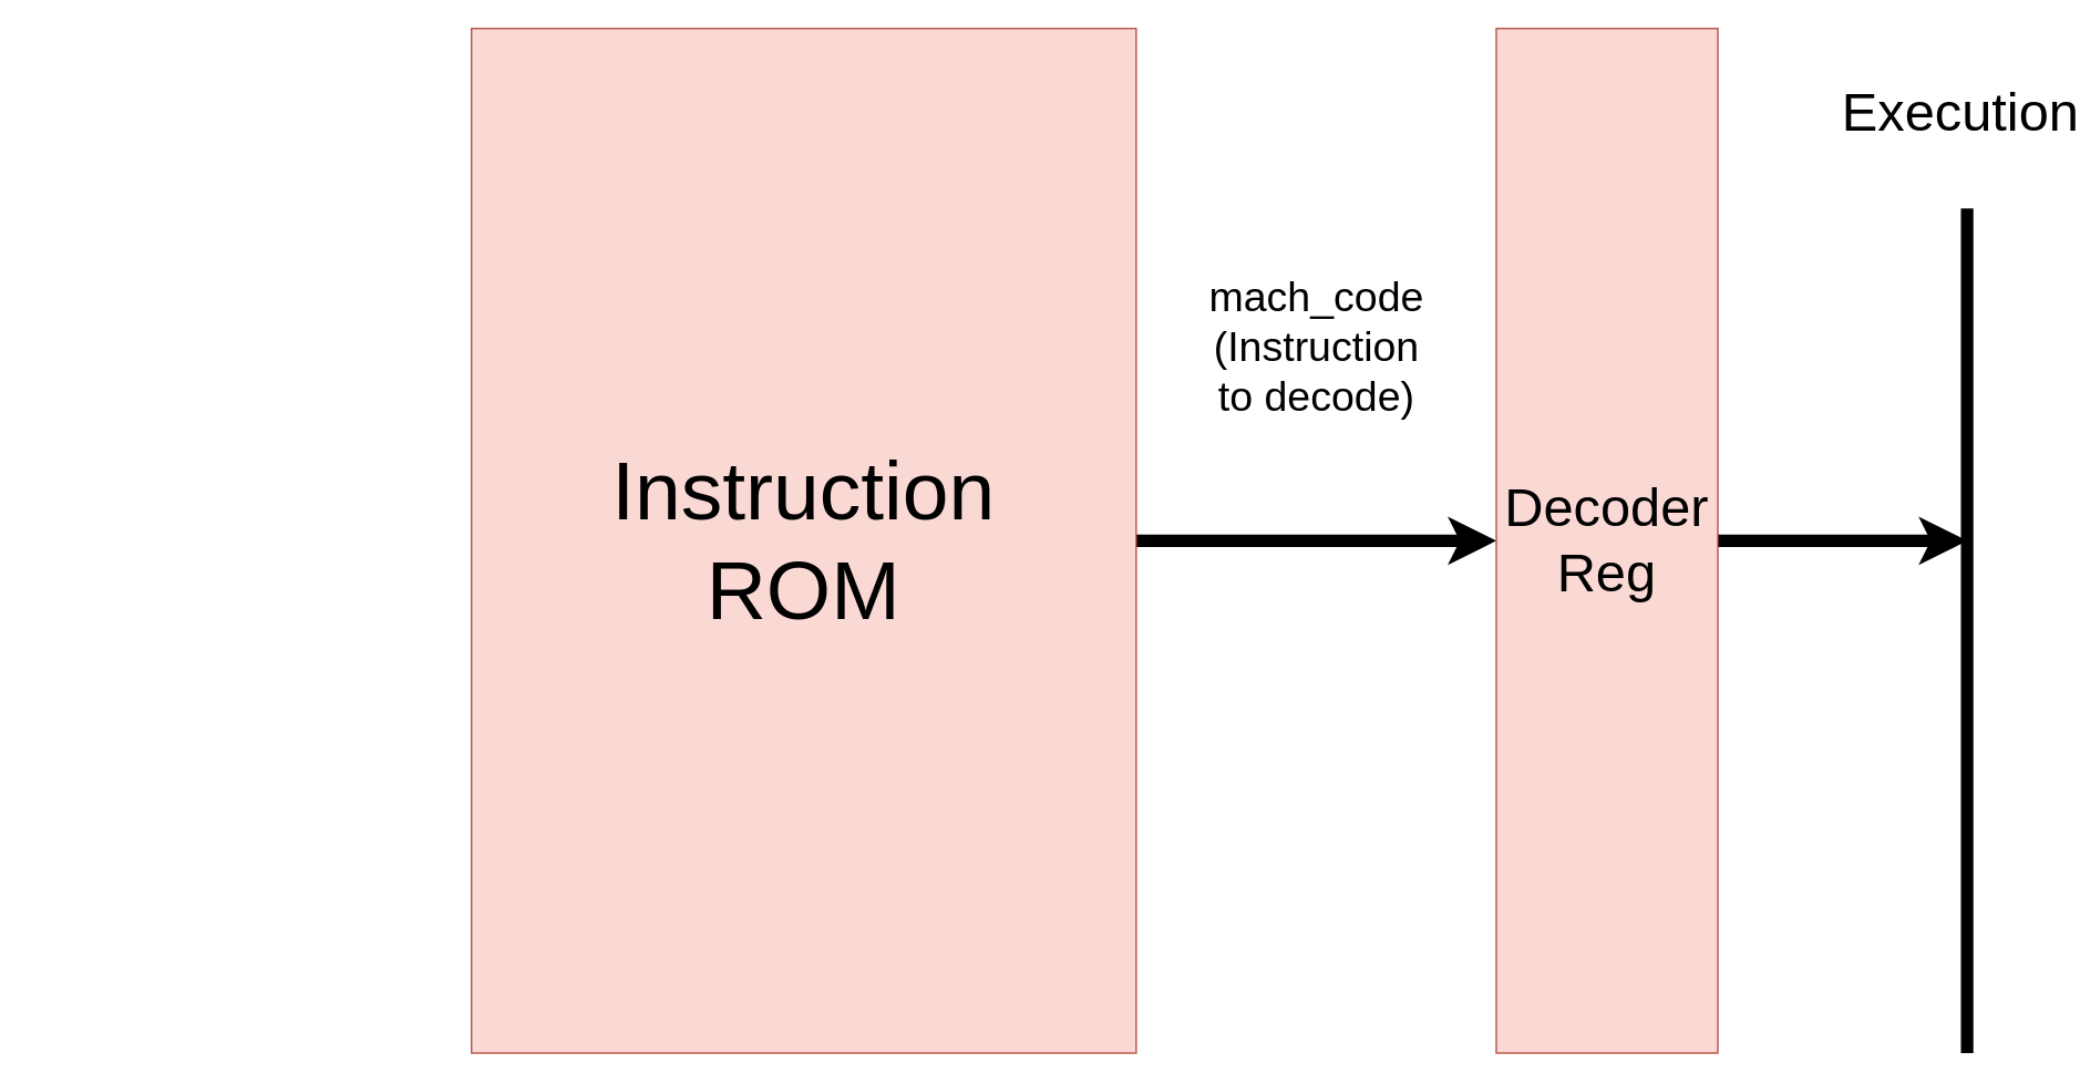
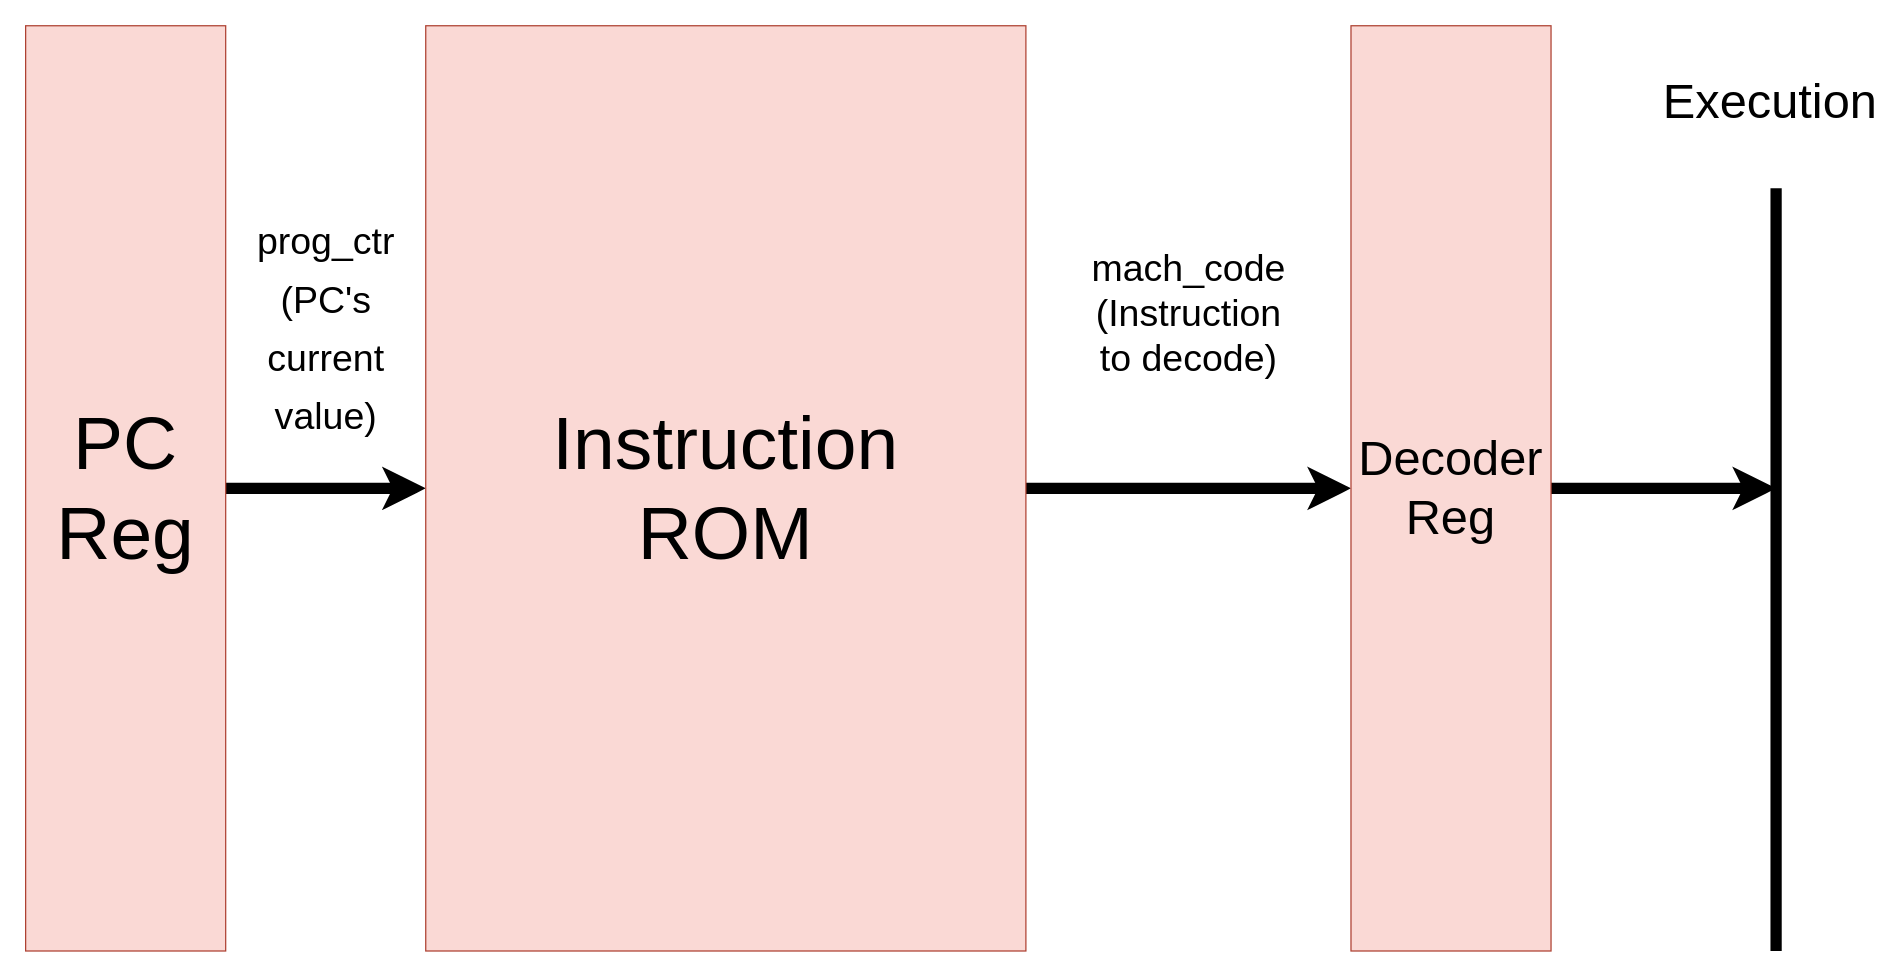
  <mxCell id="0" />
  <mxCell id="1" parent="0" />
+ <mxCell id="2" value="&lt;font style=&quot;font-size: 30px;&quot;&gt;prog_ctr&lt;br&gt;(PC's&lt;br&gt;current&lt;br&gt;value)&lt;/font&gt;" style="edgeStyle=none;html=1;entryX=0;entryY=0.5;entryDx=0;entryDy=0;strokeColor=#000000;strokeWidth=9;fontSize=39;fontColor=#000000;endArrow=classic;endFill=1;" edge="1" parent="1" source="3" target="5"><mxGeometry y="130" relative="1" as="geometry"><mxPoint as="offset" /></mxGeometry></mxCell>
+ <mxCell id="3" value="&lt;font color=&quot;#000000&quot; style=&quot;font-size: 60px;&quot;&gt;PC&lt;br&gt;Reg&lt;br&gt;&lt;/font&gt;" style="whiteSpace=wrap;html=1;fillColor=#fad9d5;strokeColor=#ae4132;" vertex="1" parent="1"><mxGeometry x="20" y="20" width="160" height="740" as="geometry" /></mxCell>
  <mxCell id="4" value="mach_code&lt;br&gt;(Instruction&lt;br&gt;to decode)" style="edgeStyle=none;html=1;labelBackgroundColor=none;strokeColor=#000000;strokeWidth=9;fontSize=30;fontColor=#000000;endArrow=classic;endFill=1;" edge="1" parent="1" source="5" target="7"><mxGeometry y="140" relative="1" as="geometry"><mxPoint as="offset" /></mxGeometry></mxCell>
  <mxCell id="5" value="&lt;font color=&quot;#000000&quot; style=&quot;font-size: 60px;&quot;&gt;Instruction&lt;br&gt;ROM&lt;br&gt;&lt;/font&gt;" style="whiteSpace=wrap;html=1;fillColor=#fad9d5;strokeColor=#ae4132;" vertex="1" parent="1"><mxGeometry x="340" y="20" width="480" height="740" as="geometry" /></mxCell>
  <mxCell id="6" style="edgeStyle=none;html=1;labelBackgroundColor=none;strokeColor=#000000;strokeWidth=9;fontSize=30;fontColor=#000000;endArrow=classic;endFill=1;" edge="1" parent="1" source="7"><mxGeometry relative="1" as="geometry"><mxPoint x="1420" y="390" as="targetPoint" /></mxGeometry></mxCell>
  <mxCell id="7" value="&lt;font color=&quot;#000000&quot; style=&quot;font-size: 39px;&quot;&gt;Decoder&lt;br&gt;Reg&lt;br&gt;&lt;/font&gt;" style="whiteSpace=wrap;html=1;fillColor=#fad9d5;strokeColor=#ae4132;" vertex="1" parent="1"><mxGeometry x="1080" y="20" width="160" height="740" as="geometry" /></mxCell>
  <mxCell id="8" value="" style="edgeStyle=none;orthogonalLoop=1;jettySize=auto;html=1;fontSize=39;fontColor=#000000;strokeWidth=9;strokeColor=#000000;endArrow=none;endFill=0;" edge="1" parent="1"><mxGeometry width="80" relative="1" as="geometry"><mxPoint x="1420" y="760" as="sourcePoint" /><mxPoint x="1420" y="150" as="targetPoint" /><Array as="points" /></mxGeometry></mxCell>
  <mxCell id="9" value="Execution" style="edgeLabel;html=1;align=center;verticalAlign=middle;resizable=0;points=[];fontSize=39;fontColor=#000000;" vertex="1" connectable="0" parent="8"><mxGeometry x="-0.016" y="6" relative="1" as="geometry"><mxPoint y="-380" as="offset" /></mxGeometry></mxCell>
